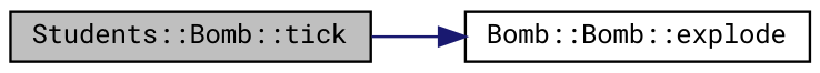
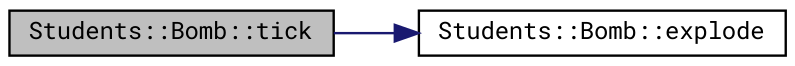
  digraph {
    rankdir=LR
    fontname="Roboto Mono"
    node [color=black fontname="Roboto Mono" fontsize=10 shape=record style=filled]
    n1 [fillcolor=grey75 fontcolor=black height=0.2 label="Students::Bomb::tick" width=0.4]
-   n2 [fillcolor=white height=0.2 label="Bomb::Bomb::explode" width=0.4]
+   n2 [fillcolor=white height=0.2 label="Students::Bomb::explode" width=0.4]
    n1 -> n2 [color=midnightblue fontname="Roboto Mono" fontsize=10 labelfontname=Helvetica labelfontsize=10 style=solid]
  }
